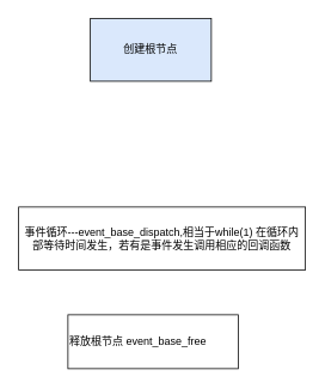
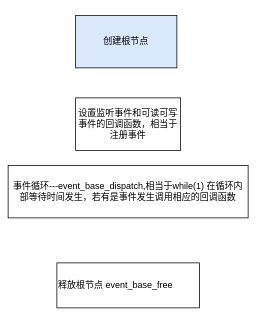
  <mxCell id="0" />
  <mxCell id="1" parent="0" />
  <mxCell id="2" value="创建根节点" style="rounded=0;whiteSpace=wrap;html=1;fillColor=#dae8fc;" vertex="1" parent="1"><mxGeometry x="100" y="20" width="135" height="70" as="geometry" /></mxCell>
- <mxCell id="4" value="事件循环---event_base_dispatch,相当于while(1) 在循环内部等待时间发生，若有是事件发生调用相应的回调函数" style="rounded=0;whiteSpace=wrap;html=1;" vertex="1" parent="1"><mxGeometry x="20" y="230" width="320" height="70" as="geometry" /></mxCell>
+ <mxCell id="3" value="设置监听事件和可读可写事件的回调函数，相当于注册事件" style="rounded=0;whiteSpace=wrap;html=1;" vertex="1" parent="1"><mxGeometry x="100" y="130" width="140" height="70" as="geometry" /></mxCell>
+ <mxCell id="4" value="事件循环---event_base_dispatch,相当于while(1) 在循环内部等待时间发生，若有是事件发生调用相应的回调函数" style="rounded=0;whiteSpace=wrap;html=1;" vertex="1" parent="1"><mxGeometry x="10" y="220" width="320" height="70" as="geometry" /></mxCell>
  <mxCell id="5" value="释放根节点 event_base_free" style="rounded=0;whiteSpace=wrap;html=1;align=left;" vertex="1" parent="1"><mxGeometry x="75" y="350" width="190" height="60" as="geometry" /></mxCell>
